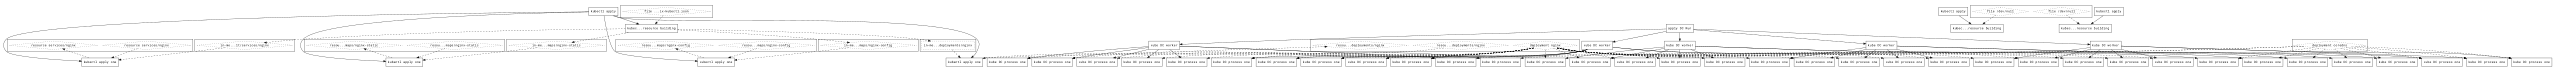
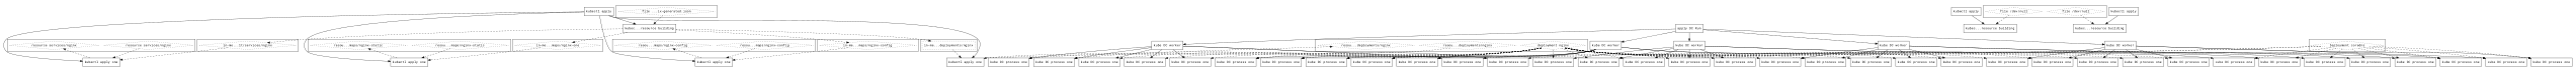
  digraph {
    fontname="Roboto Mono"
    node [fontname="Roboto Mono" shape=rectangle]
    edge [fontname="Roboto Mono" style=dashed]
    n1 [label="in-me...lt/services/nginx" shape=diamond style=dotted]
-   n2 [label="in-me...maps/nginx-static" shape=diamond style=dotted]
+   n2 [label="in-me...maps/nginx-one" shape=diamond style=dotted]
    n3 [label="in-me...maps/nginx-config" shape=diamond style=dotted]
-   n4 [label="file ...ix-kubectl.json" shape=diamond style=dotted]
+   n4 [label="file ...ix-generated.json" shape=diamond style=dotted]
    n5 [label="file /dev/null" shape=diamond style=dotted]
    n6 [label="file /dev/null" shape=diamond style=dotted]
    n7 [label="deployment coredns" shape=diamond style=dotted]
    n8 [label="in-me...deployments/nginx" shape=box style=dotted]
    n9 [label="resou...deployments/nginx" shape=diamond style=dotted]
    n10 [label="resou...deployments/nginx" shape=diamond style=dotted]
    n11 [label="deployment nginx" shape=diamond style=dotted]
    n12 [label="resou...maps/nginx-config" shape=diamond style=dotted]
    n13 [label="resou...maps/nginx-config" shape=diamond style=dotted]
    n14 [label="resou...maps/nginx-static" shape=diamond style=dotted]
    n15 [label="resou...maps/nginx-static" shape=diamond style=dotted]
    n16 [label="resource services/nginx" shape=diamond style=dotted]
    n17 [label="resource services/nginx" shape=diamond style=dotted]
    n18 [label="kubec...resource building"]
    n19 [label="kubec...resource building"]
    n20 [label="kube DC process one"]
    n21 [label="kube DC process one"]
    n22 [label="kube DC process one"]
    n23 [label="kube DC process one"]
    n24 [label="kube DC process one"]
    n25 [label="kube DC process one"]
    n26 [label="kube DC process one"]
    n27 [label="kube DC process one"]
    n28 [label="kube DC process one"]
    n29 [label="kube DC process one"]
    n30 [label="kubec...resource building"]
    n31 [label="kubectl apply one"]
    n32 [label="kubectl apply one"]
    n33 [label="kubectl apply one"]
    n34 [label="kubectl apply one"]
    n35 [label="kube DC process one"]
    n36 [label="kube DC process one"]
    n37 [label="kube DC process one"]
    n38 [label="kube DC process one"]
    n39 [label="kube DC process one"]
    n40 [label="kube DC process one"]
    n41 [label="kube DC process one"]
    n42 [label="kube DC process one"]
    n43 [label="kube DC process one"]
    n44 [label="kube DC process one"]
    n45 [label="kube DC process one"]
    n46 [label="kube DC process one"]
    n47 [label="kube DC process one"]
    n48 [label="kube DC process one"]
    n49 [label="kube DC process one"]
    n50 [label="kube DC process one"]
    n51 [label="kube DC process one"]
    n52 [label="kube DC process one"]
    n53 [label="kube DC process one"]
    n54 [label="kube DC process one"]
    n55 [label="kube DC process one"]
    n56 [label="kube DC process one"]
    n57 [label="kube DC process one"]
    n58 [label="kube DC process one"]
    n59 [label="kube DC process one"]
    n60 [label="kubectl apply"]
    n61 [label="kubectl apply"]
    n62 [label="apply DC Run"]
    n63 [label="kube DC worker"]
    n64 [label="kube DC worker"]
    n65 [label="kube DC worker"]
    n66 [label="kube DC worker"]
    n67 [label="kube DC worker"]
    n68 [label="kubectl apply"]
    subgraph cluster_1 {
      n1
    }
    subgraph cluster_2 {
      n2
    }
    subgraph cluster_3 {
      n3
    }
    subgraph cluster_4 {
      n4
    }
    subgraph cluster_5 {
      n5
      n6
    }
    subgraph cluster_6 {
      n7
    }
    subgraph cluster_7 {
      n8
    }
    subgraph cluster_8 {
      n9
      n10
      n11
    }
    subgraph cluster_9 {
      n12
      n13
    }
    subgraph cluster_10 {
      n14
      n15
    }
    subgraph cluster_11 {
      n16
      n17
    }
    n1 -> n34
    n2 -> n33
    n3 -> n32
    n4 -> n30
    n5 -> n18
    n6 -> n19
    n7 -> n20
    n7 -> n21
    n7 -> n22
    n7 -> n23
    n7 -> n24
    n7 -> n25
    n7 -> n26
    n7 -> n27
    n7 -> n28
    n7 -> n29
    n8 -> n31
    n9 -> n31
    n11 -> n35
    n11 -> n36
    n11 -> n37
    n11 -> n38
    n11 -> n39
    n11 -> n40
    n11 -> n41
    n11 -> n42
    n11 -> n43
    n11 -> n44
    n11 -> n45
    n11 -> n46
    n11 -> n47
    n11 -> n48
    n11 -> n49
    n11 -> n50
    n11 -> n51
    n11 -> n52
    n11 -> n53
    n11 -> n54
    n11 -> n55
    n11 -> n56
    n11 -> n57
    n11 -> n58
    n11 -> n59
    n12 -> n32
    n14 -> n33
    n16 -> n34
    n30 -> n1
    n30 -> n2
    n30 -> n3
    n30 -> n8
    n31 -> n10
    n32 -> n13
    n33 -> n15
    n34 -> n17
    n60 -> n18 [style=""]
    n61 -> n19 [style=""]
    n62 -> n63 [style=""]
    n62 -> n64 [style=""]
    n62 -> n65 [style=""]
    n62 -> n66 [style=""]
    n62 -> n67 [style=""]
    n63 -> n20 [style=""]
    n63 -> n21 [style=""]
    n63 -> n35 [style=""]
    n63 -> n36 [style=""]
    n63 -> n37 [style=""]
    n63 -> n38 [style=""]
    n63 -> n39 [style=""]
    n64 -> n22 [style=""]
    n64 -> n23 [style=""]
    n64 -> n40 [style=""]
    n64 -> n41 [style=""]
    n64 -> n42 [style=""]
    n64 -> n43 [style=""]
    n64 -> n44 [style=""]
    n65 -> n24 [style=""]
    n65 -> n25 [style=""]
    n65 -> n45 [style=""]
    n65 -> n46 [style=""]
    n65 -> n47 [style=""]
    n65 -> n48 [style=""]
    n65 -> n49 [style=""]
    n66 -> n26 [style=""]
    n66 -> n27 [style=""]
    n66 -> n50 [style=""]
    n66 -> n51 [style=""]
    n66 -> n52 [style=""]
    n66 -> n53 [style=""]
    n66 -> n54 [style=""]
    n67 -> n28 [style=""]
    n67 -> n29 [style=""]
    n67 -> n55 [style=""]
    n67 -> n56 [style=""]
    n67 -> n57 [style=""]
    n67 -> n58 [style=""]
    n67 -> n59 [style=""]
    n68 -> n30 [style=""]
    n68 -> n31 [style=""]
    n68 -> n32 [style=""]
    n68 -> n33 [style=""]
    n68 -> n34 [style=""]
  }
